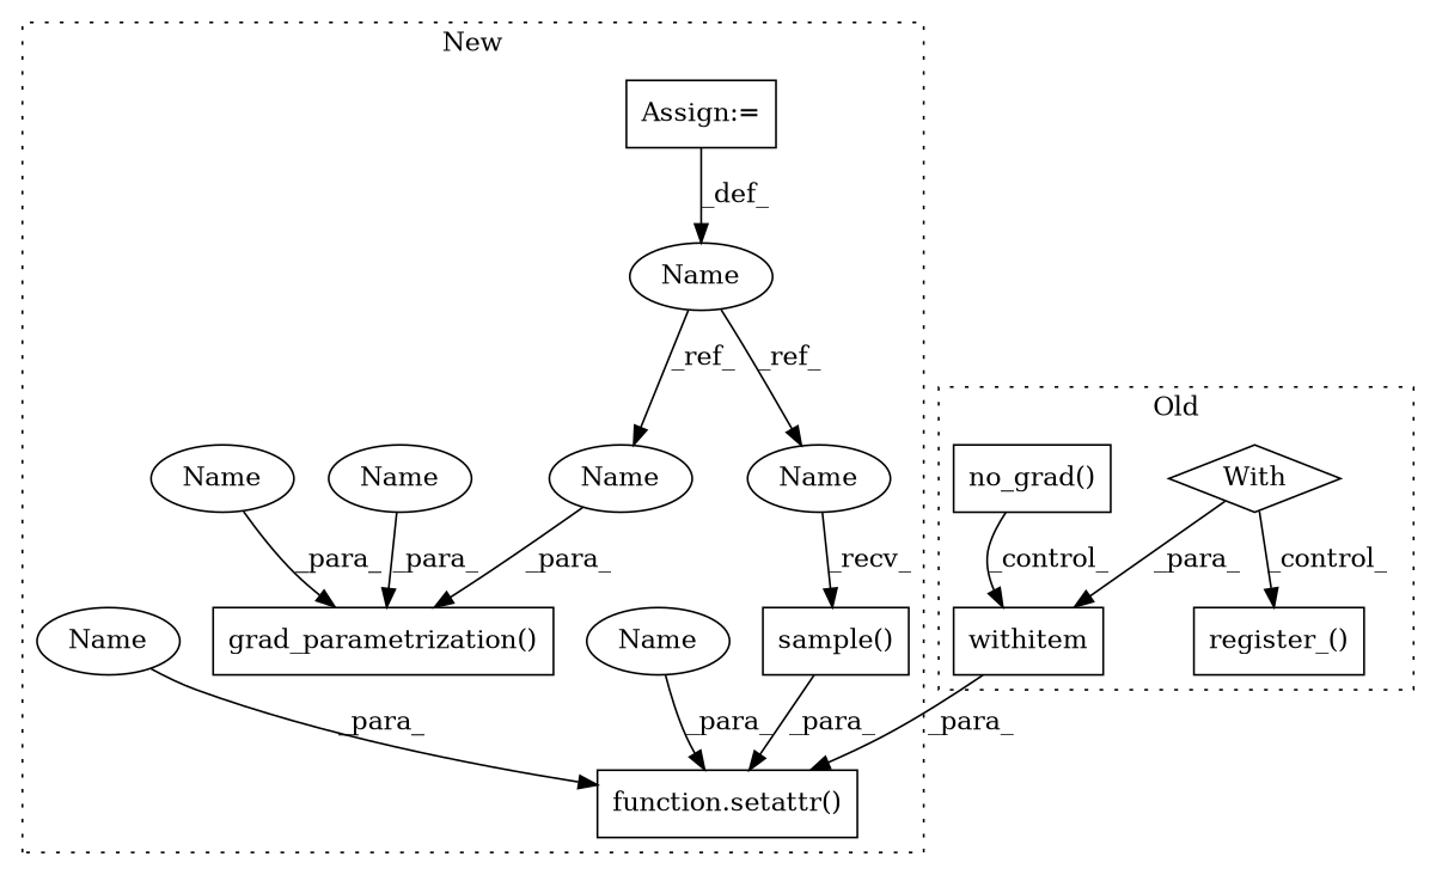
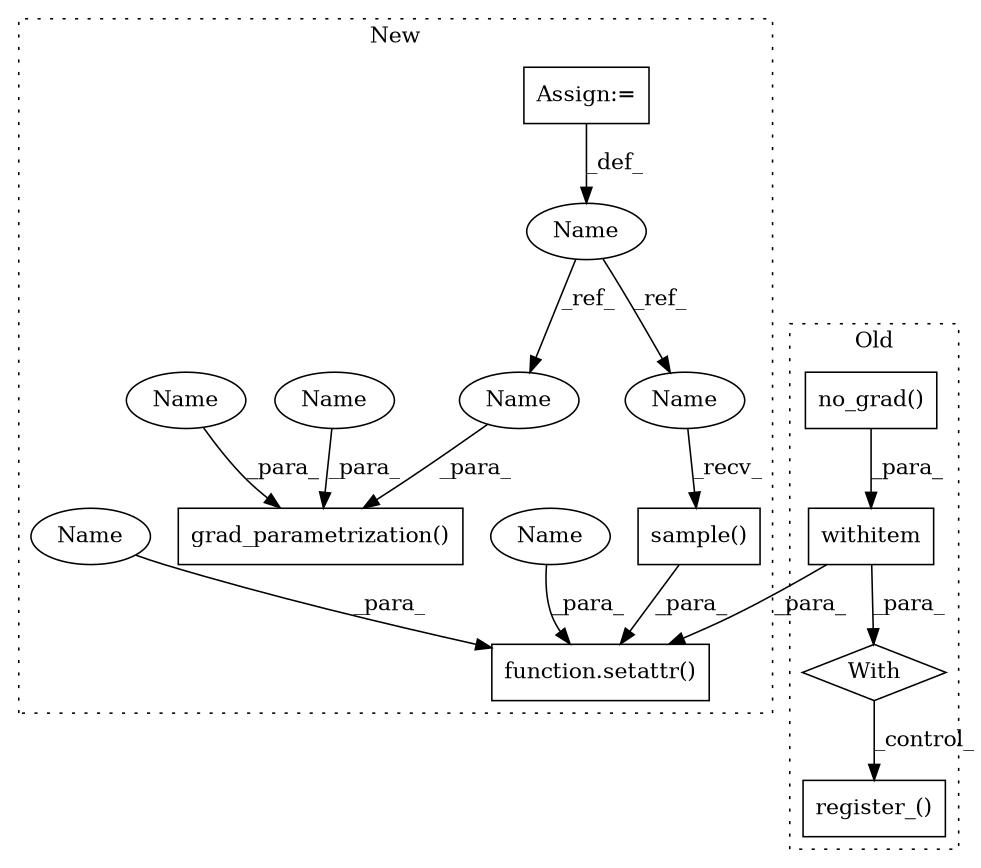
  digraph {
    node [a=87 l=1 s=20926 shape=box]
    n1 [a=49 l=5 label=withitem]
    n2 [a=39 l="5,20" label=With s="20921,20931" shape=diamond]
    n3 [a=75 l=53 label="register_()" s=20951]
    n4 [a=75 l=15 label="no_grad()"]
    n5 [a=75 l=10 label="sample()" s=19557]
    n6 [a=75 l="8,1" label="function.setattr()" s="19528,19567"]
    n7 [a=68 l=3 label="Assign:=" s=19436]
    n8 [a=75 l="27,1" label="grad_parametrization()" s="19473,19522"]
    n9 [label=Name s=19435 shape=ellipse]
    n10 [l=11 label=Name s=19544 shape=ellipse]
    n11 [l=11 label=Name s=19508 shape=ellipse]
    n12 [l=6 label=Name s=19500 shape=ellipse]
    n13 [l=6 label=Name s=19536 shape=ellipse]
    n14 [label=Name s=19521 shape=ellipse]
    n15 [label=Name s=19557 shape=ellipse]
    subgraph cluster_1 {
      label=Old
      style=dotted
      n1
      n2
      n3
      n4
    }
    subgraph cluster_2 {
      label=New
      style=dotted
      n5
      n6
      n7
      n8
      n9
      n10
      n11
      n12
      n13
      n14
      n15
    }
-   n2 -> n1 [label=_para_]
+   n1 -> n2 [label=_para_]
    n1 -> n6 [label=_para_]
    n2 -> n3 [label=_control_]
-   n4 -> n1 [label=_control_]
+   n4 -> n1 [label=_para_]
    n5 -> n6 [label=_para_]
    n7 -> n9 [label=_def_]
    n9 -> n14 [label=_ref_]
    n9 -> n15 [label=_ref_]
    n10 -> n6 [label=_para_]
    n11 -> n8 [label=_para_]
    n12 -> n8 [label=_para_]
    n13 -> n6 [label=_para_]
    n14 -> n8 [label=_para_]
    n15 -> n5 [label=_recv_]
  }
